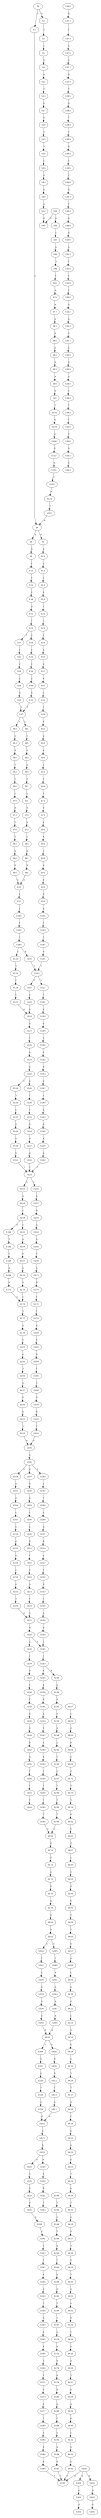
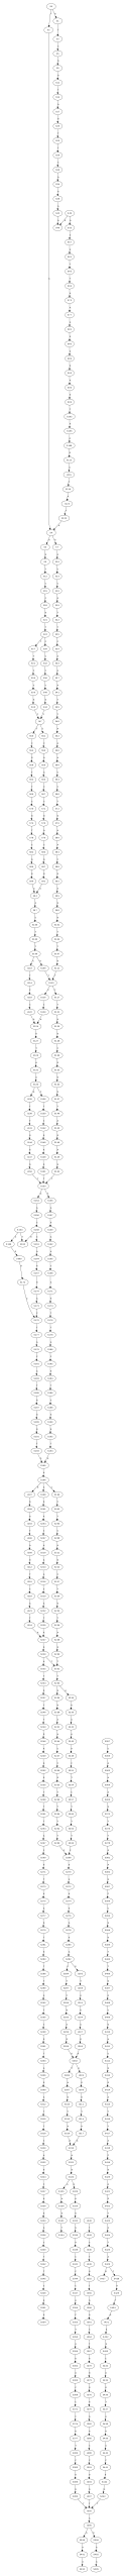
  strict digraph {
    fontname="Liberation Mono"
    node [fontname="Liberation Mono"]
    edge [fontname="Liberation Mono"]
    S0
    S1
    S2
    S3
    S4
    S5
    S6
    S7
    S8
    S9
    S10
    S11
    S12
    S13
    S14
    S15
    S16
    S17
    S18
    S19
    S20
    S21
    S22
    S23
    S24
    S25
    S26
    S27
    S28
    S29
    S30
    S31
    S32
    S33
    S34
    S35
    S36
    S37
    S38
    S39
    S40
    S41
    S42
    S43
    S44
    S45
    S46
    S47
    S48
    S50
    S51
    S52
    S49
    S53
    S54
    S55
    S56
    S57
    S58
    S59
    S60
    S61
    S62
    S63
    S64
    S65
    S66
    S67
    S68
    S69
    S70
    S71
    S72
    S73
    S74
    S75
    S76
    S77
    S78
    S79
    S80
    S81
    S82
    S83
    S84
    S85
    S86
    S87
    S88
    S89
    S90
    S91
    S92
    S93
    S94
    S95
    S96
    S97
    S98
    S99
    S100
    S101
    S102
    S103
    S104
    S105
    S106
    S107
    S108
    S109
    S110
    S111
    S112
    S113
    S114
    S115
    S116
    S117
    S118
    S119
    S120
    S121
    S122
    S123
    S124
    S125
    S126
    S127
    S128
    S129
    S130
    S131
    S132
    S133
    S134
    S135
    S136
    S137
    S138
    S139
    S140
    S141
    S142
    S143
    S144
    S145
    S146
    S147
    S148
    S149
    S150
    S151
    S152
    S153
    S154
    S155
    S156
    S157
    S158
    S159
    S160
    S161
    S162
    S163
    S164
    S165
    S166
    S167
    S168
    n170 [label=S669]
    S170
    S171
    S172
    S173
    S174
    S175
    S176
    S177
    S178
    S179
    S180
    S181
    S182
    S183
    S184
    S185
    S186
    S187
    S188
    S189
    S190
    S191
    S192
    S193
    S194
    S195
    S196
    S197
    S198
    S199
    S200
    S201
    S202
    S203
    S204
    S205
    S206
    S207
    S208
    S209
    S210
    S211
    S212
    S213
    S214
    S215
    S216
    S217
    S218
    S219
    S220
    S221
    S222
    S223
    S224
    S225
    S226
    S227
    S228
    S229
    S230
    S231
    S232
    S233
    S234
    S235
    S236
    S237
    S238
    S239
    S240
    S241
    S242
    S243
    S244
    S245
    S246
    S247
    S248
    S249
    S250
    S251
    S252
    S253
    S254
    S255
    S256
    S257
    S258
    S259
    S260
    S261
    S262
    S263
    S264
    S265
    S266
+   S267
    S268
    S269
    S270
    S271
    S272
    S273
    S274
    S275
    S276
    S277
    S278
    S279
    S280
    S281
    S282
    S283
    S284
    S285
    S286
    S287
    S288
    S289
    S290
    S291
    S292
    S293
    S294
    S295
    S296
    S297
    S298
    S299
    S300
    S301
    S302
    S303
    S304
    S305
    S306
    S307
    S308
    S309
    S310
    S311
    S312
    S313
    S314
    S315
    S316
    S317
    S318
    S319
    S320
    S321
    S322
    S323
    S324
    S325
    S326
    S327
    S328
    S329
    S330
    n332 [label=S531]
    S332
    S333
    S334
    S335
    S336
    S338
    S339
    S341
    S342
    S340
    S343
    S344
    S345
    S346
    S347
    S348
    S349
    S350
    S351
    S352
    S353
    S354
    S355
    S356
    S358
    S359
    S357
    S360
    S361
    S362
    S363
    S364
    S365
    S366
    S367
    S368
    S369
    S370
    S371
    S372
    S373
    S374
    S375
    S376
    S377
    S378
    S379
    S380
    S381
    S382
    S383
    S384
    S385
    S386
    S387
    S388
    S389
    S390
    S391
    S392
    S393
    S394
    S395
    S396
    S397
    S398
    S399
    S400
    S401
    S402
    S403
    S404
    S405
    S406
    S407
    S408
    S409
    S410
    S411
    S412
    S413
    S414
    S415
    S416
    S417
    S418
    S419
    S420
    S421
    S422
    S423
    S424
    S425
    S426
    S427
    S428
    S429
    S430
    S431
    S432
    S433
    S434
    S435
    S436
    S437
    S438
    S439
    S440
    S441
    S442
    S443
    S0 -> S1 [label=A]
    S0 -> S2 [label=T]
    S1 -> S3 [label=T]
    S2 -> S4 [label=A]
    S3 -> S5 [label=C]
    S4 -> S6 [label=G]
    S4 -> S7 [label=A]
    S5 -> S8 [label=G]
    S6 -> S9 [label=G]
    S7 -> S10 [label=A]
    S8 -> S11 [label=G]
    S9 -> S12 [label=T]
    S10 -> S13 [label=C]
    S11 -> S14 [label=T]
    S12 -> S15 [label=C]
    S13 -> S16 [label=C]
    S14 -> S17 [label=A]
    S15 -> S18 [label=C]
    S16 -> S19 [label=G]
    S17 -> S20 [label=G]
    S18 -> S21 [label=G]
    S19 -> S22 [label=T]
    S20 -> S23 [label=T]
    S21 -> S24 [label=T]
    S22 -> S25 [label=T]
    S23 -> S26 [label=T]
    S24 -> S27 [label=T]
    S24 -> S28 [label=C]
    S25 -> S29 [label=C]
    S26 -> S30 [label=C]
    S27 -> S31 [label=T]
    S28 -> S32 [label=C]
    S29 -> S33 [label=A]
    S30 -> S34 [label=A]
    S31 -> S35 [label=C]
    S32 -> S36 [label=C]
    S33 -> S37 [label=A]
    S34 -> S38 [label=A]
    S35 -> S39 [label=C]
    S36 -> S40 [label=C]
    S37 -> S41 [label=A]
    S38 -> S42 [label=A]
    S39 -> S43 [label=G]
    S40 -> S44 [label=G]
    S41 -> S45 [label=T]
    S42 -> S46 [label=A]
    S43 -> S47 [label=T]
    S44 -> S47 [label=T]
    S45 -> S48 [label=T]
    S47 -> S50 [label=T]
    S47 -> S51 [label=C]
    S48 -> S52 [label=A]
    S50 -> S54 [label=C]
    S51 -> S55 [label=C]
    S52 -> S56 [label=A]
    S49 -> S46 [label=G]
    S49 -> S53 [label=A]
    S53 -> S57 [label=C]
    S54 -> S58 [label=G]
    S55 -> S59 [label=A]
    S56 -> S60 [label=A]
    S57 -> S61 [label=A]
    S58 -> S62 [label=T]
    S59 -> S63 [label=A]
    S60 -> S64 [label=C]
    S61 -> S65 [label=T]
    S62 -> S66 [label=T]
    S63 -> S67 [label=C]
    S64 -> S68 [label=C]
    S65 -> S69 [label=T]
    S66 -> S70 [label=C]
    S67 -> S71 [label=C]
    S68 -> S72 [label=T]
    S69 -> S73 [label=A]
    S70 -> S74 [label=G]
    S71 -> S75 [label=G]
    S72 -> S76 [label=G]
    S73 -> S77 [label=A]
    S74 -> S78 [label=T]
    S75 -> S79 [label=A]
    S76 -> S80 [label=A]
    S77 -> S81 [label=A]
    S78 -> S82 [label=C]
    S79 -> S83 [label=C]
    S80 -> S84 [label=A]
    S81 -> S85 [label=G]
    S82 -> S86 [label=G]
    S83 -> S87 [label=G]
    S84 -> S88 [label=C]
    S85 -> S89 [label=A]
    S86 -> S90 [label=G]
    S87 -> S91 [label=G]
    S88 -> S92 [label=G]
    S89 -> S93 [label=G]
    S90 -> S94 [label=A]
    S91 -> S94 [label=A]
    S92 -> S95 [label=A]
    S93 -> S96 [label=A]
    S94 -> S97 [label=A]
    S95 -> S98 [label=G]
    S96 -> S99 [label=G]
    S97 -> S100 [label=C]
    S98 -> S101 [label=G]
    S99 -> S102 [label=T]
    S100 -> S103 [label=T]
    S101 -> S104 [label=T]
    S102 -> S105 [label=G]
    S103 -> S106 [label=T]
    S104 -> S107 [label=T]
    S105 -> S108 [label=A]
    S106 -> S109 [label=G]
    S106 -> S110 [label=C]
    S107 -> S111 [label=G]
    S108 -> S112 [label=G]
    S109 -> S113 [label=T]
    S110 -> S114 [label=T]
    S111 -> S113 [label=T]
    S112 -> S115 [label=A]
    S113 -> S116 [label=C]
    S113 -> S117 [label=T]
    S114 -> S118 [label=C]
    S115 -> S119 [label=C]
    S116 -> S120 [label=C]
    S117 -> S121 [label=T]
    S118 -> S122 [label=C]
    S119 -> S123 [label=A]
    S120 -> S124 [label=A]
    S121 -> S125 [label=A]
    S122 -> S124 [label=A]
    S123 -> S126 [label=T]
    S124 -> S127 [label=G]
    S125 -> S128 [label=G]
    S126 -> S4 [label=A]
    S127 -> S129 [label=T]
    S128 -> S130 [label=C]
    S129 -> S131 [label=A]
    S130 -> S132 [label=G]
    S131 -> S133 [label=A]
    S132 -> S134 [label=G]
    S133 -> S135 [label=G]
    S133 -> S136 [label=C]
    S134 -> S137 [label=G]
    S135 -> S138 [label=T]
    S136 -> S139 [label=T]
    S137 -> S140 [label=T]
    S138 -> S141 [label=T]
    S139 -> S142 [label=C]
    S140 -> S143 [label=A]
    S141 -> S144 [label=G]
    S142 -> S145 [label=G]
    S143 -> S146 [label=G]
    S144 -> S147 [label=A]
    S145 -> S148 [label=A]
    S146 -> S149 [label=A]
    S147 -> S150 [label=G]
    S148 -> S151 [label=G]
    S149 -> S152 [label=G]
    S150 -> S153 [label=T]
    S151 -> S153 [label=T]
    S152 -> S153 [label=T]
    S153 -> S154 [label=A]
    S153 -> S155 [label=C]
    S154 -> S156 [label=A]
    S155 -> S157 [label=A]
    S156 -> S158 [label=C]
    S157 -> S159 [label=G]
    S158 -> S160 [label=G]
    S158 -> S161 [label=C]
    S159 -> S162 [label=A]
-   S160 -> S163 [label=T]
+   S163 -> S160 [label=T]
    S161 -> S164 [label=A]
    S162 -> S165 [label=A]
    S163 -> S166 [label=C]
    S164 -> S167 [label=A]
    S165 -> S168 [label=C]
    S166 -> n170 [label=G]
    S167 -> S170 [label=G]
    S168 -> S171 [label=A]
    n170 -> S172 [label=A]
    S170 -> S173 [label=A]
    S171 -> S174 [label=G]
    S172 -> S175 [label=C]
    S173 -> S175 [label=C]
    S174 -> S176 [label=T]
    S175 -> S177 [label=T]
    S176 -> S178 [label=T]
    S177 -> S179 [label=A]
    S178 -> S180 [label=A]
    S179 -> S181 [label=C]
    S180 -> S182 [label=C]
    S181 -> S183 [label=A]
    S182 -> S184 [label=G]
    S183 -> S185 [label=T]
    S184 -> S186 [label=T]
    S185 -> S187 [label=G]
    S186 -> S188 [label=C]
    S187 -> S189 [label=G]
    S188 -> S190 [label=G]
    S189 -> S191 [label=G]
    S190 -> S192 [label=G]
    S191 -> S193 [label=T]
    S192 -> S194 [label=T]
    S193 -> S195 [label=A]
    S194 -> S195 [label=A]
    S195 -> S196 [label=A]
    S196 -> S197 [label=G]
    S196 -> S198 [label=A]
    S196 -> S199 [label=C]
    S197 -> S200 [label=G]
    S198 -> S201 [label=G]
    S199 -> S202 [label=C]
    S200 -> S203 [label=G]
    S201 -> S204 [label=A]
    S202 -> S205 [label=T]
    S203 -> S206 [label=T]
    S204 -> S207 [label=C]
    S205 -> S208 [label=C]
    S206 -> S209 [label=A]
    S207 -> S210 [label=A]
    S208 -> S211 [label=A]
    S209 -> S212 [label=G]
    S210 -> S213 [label=A]
    S211 -> S214 [label=G]
    S212 -> S215 [label=T]
    S213 -> S216 [label=A]
    S214 -> S217 [label=C]
    S215 -> S218 [label=C]
    S216 -> S219 [label=C]
    S217 -> S220 [label=T]
    S218 -> S221 [label=A]
    S219 -> S222 [label=A]
    S220 -> S223 [label=G]
    S221 -> S224 [label=T]
    S222 -> S225 [label=T]
    S223 -> S226 [label=T]
    S224 -> S227 [label=A]
    S225 -> S227 [label=A]
    S226 -> S228 [label=A]
    S227 -> S229 [label=G]
    S228 -> S230 [label=G]
    S229 -> S231 [label=T]
    S229 -> S232 [label=A]
    S230 -> S231 [label=T]
    S231 -> S233 [label=T]
    S232 -> S234 [label=T]
    S233 -> S235 [label=G]
    S233 -> S236 [label=A]
    S234 -> S237 [label=G]
    S235 -> S238 [label=G]
    S236 -> S239 [label=G]
    S237 -> S240 [label=T]
    S238 -> S241 [label=A]
    S239 -> S242 [label=A]
    S240 -> S243 [label=T]
    S241 -> S244 [label=A]
    S242 -> S245 [label=A]
    S243 -> S246 [label=G]
    S244 -> S247 [label=C]
    S245 -> S248 [label=A]
    S246 -> S249 [label=A]
    S247 -> S250 [label=C]
    S248 -> S251 [label=C]
    S249 -> S252 [label=G]
    S250 -> S253 [label=G]
    S251 -> S254 [label=T]
    S252 -> S255 [label=G]
    S253 -> S256 [label=T]
    S254 -> S257 [label=C]
    S255 -> S258 [label=T]
    S256 -> S259 [label=T]
    S257 -> S260 [label=T]
    S258 -> S261 [label=T]
    S259 -> S262 [label=T]
    S260 -> S263 [label=T]
    S261 -> S264 [label=T]
    S262 -> S265 [label=T]
    S263 -> S266 [label=T]
+   S264 -> S267 [label=A]
    S265 -> S268 [label=C]
    S266 -> S268 [label=C]
+   S267 -> S269 [label=C]
    S268 -> S270 [label=G]
    S269 -> S271 [label=G]
    S270 -> S272 [label=A]
    S271 -> S273 [label=T]
    S272 -> S274 [label=A]
    S273 -> S275 [label=A]
    S274 -> S276 [label=G]
    S275 -> S277 [label=A]
    S276 -> S278 [label=A]
    S277 -> S279 [label=G]
    S278 -> S280 [label=G]
    S279 -> S281 [label=T]
    S280 -> S282 [label=A]
    S281 -> S283 [label=G]
    S282 -> S284 [label=C]
    S282 -> S285 [label=G]
    S283 -> S286 [label=T]
    S284 -> S287 [label=T]
    S285 -> S288 [label=T]
    S286 -> S289 [label=T]
    S287 -> S290 [label=C]
    S288 -> S291 [label=A]
    S289 -> S292 [label=A]
    S290 -> S293 [label=G]
    S291 -> S294 [label=G]
    S292 -> S295 [label=T]
    S293 -> S296 [label=A]
    S294 -> S297 [label=A]
    S295 -> S298 [label=C]
    S296 -> S299 [label=G]
    S297 -> S300 [label=G]
    S298 -> S301 [label=G]
    S299 -> S302 [label=G]
    S300 -> S302 [label=G]
    S301 -> S303 [label=T]
    S302 -> S304 [label=T]
    S302 -> S305 [label=A]
    S303 -> S306 [label=A]
    S304 -> S307 [label=A]
    S305 -> S308 [label=G]
    S306 -> S309 [label=G]
    S307 -> S310 [label=G]
    S308 -> S311 [label=G]
    S309 -> S312 [label=A]
    S310 -> S313 [label=T]
    S311 -> S314 [label=T]
    S312 -> S315 [label=T]
    S313 -> S316 [label=A]
    S314 -> S317 [label=A]
    S315 -> S318 [label=T]
    S316 -> S319 [label=A]
    S317 -> S319 [label=A]
    S318 -> S320 [label=C]
    S319 -> S321 [label=A]
    S320 -> S322 [label=A]
    S321 -> S323 [label=G]
    S322 -> S324 [label=G]
    S323 -> S325 [label=A]
    S323 -> S326 [label=G]
    S324 -> S327 [label=C]
    S325 -> S328 [label=A]
    S326 -> S329 [label=A]
    S327 -> S330 [label=A]
    S328 -> n332 [label=G]
    S329 -> S332 [label=G]
    S330 -> S333 [label=G]
    n332 -> S334 [label=T]
    S332 -> S335 [label=G]
    S333 -> S336 [label=A]
    S335 -> S338 [label=A]
    S336 -> S339 [label=C]
    S338 -> S341 [label=C]
    S339 -> S342 [label=T]
    S341 -> S344 [label=C]
    S342 -> S345 [label=T]
    S340 -> S343 [label=T]
    S343 -> S346 [label=C]
    S344 -> S347 [label=C]
    S345 -> S348 [label=C]
    S346 -> S349 [label=T]
    S347 -> S350 [label=A]
    S348 -> S351 [label=G]
    S349 -> S352 [label=G]
    S350 -> S353 [label=C]
    S351 -> S354 [label=A]
    S352 -> S355 [label=T]
    S353 -> S356 [label=T]
    S355 -> S358 [label=G]
    S356 -> S359 [label=A]
    S358 -> S361 [label=A]
    S359 -> S362 [label=G]
    S357 -> S360 [label=C]
    S360 -> S363 [label=A]
    S361 -> S364 [label=C]
    S362 -> S365 [label=A]
    S363 -> S366 [label=A]
    S364 -> S367 [label=T]
    S365 -> S368 [label=C]
    S366 -> S369 [label=A]
    S367 -> S370 [label=A]
    S368 -> S371 [label=C]
    S369 -> S372 [label=G]
    S370 -> S373 [label=G]
    S371 -> S374 [label=C]
    S372 -> S375 [label=T]
    S373 -> S376 [label=G]
    S374 -> S377 [label=G]
    S375 -> S378 [label=T]
    S376 -> S379 [label=A]
    S377 -> S380 [label=T]
    S378 -> S381 [label=G]
    S379 -> S382 [label=G]
    S380 -> S383 [label=C]
    S381 -> S384 [label=A]
    S382 -> S385 [label=A]
    S383 -> S386 [label=G]
    S384 -> S387 [label=G]
    S385 -> S388 [label=C]
    S386 -> S389 [label=G]
    S387 -> S390 [label=C]
    S388 -> S391 [label=C]
    S389 -> S392 [label=T]
    S390 -> S393 [label=C]
    S391 -> S394 [label=G]
-   S395 -> S392 [label=A]
+   S392 -> S395 [label=A]
    S393 -> S396 [label=G]
    S394 -> S397 [label=G]
    S395 -> S398 [label=A]
    S395 -> S399 [label=G]
    S396 -> S400 [label=G]
    S397 -> S392 [label=T]
    S398 -> S401 [label=A]
    S399 -> S402 [label=A]
    S400 -> S403 [label=T]
    S401 -> S404 [label=A]
    S402 -> S405 [label=A]
    S403 -> S406 [label=T]
    S406 -> S407 [label=G]
    S407 -> S408 [label=A]
    S408 -> S409 [label=C]
    S409 -> S410 [label=G]
    S410 -> S411 [label=A]
    S411 -> S412 [label=C]
    S412 -> S413 [label=G]
    S413 -> S414 [label=G]
    S414 -> S415 [label=A]
    S415 -> S416 [label=T]
    S416 -> S417 [label=T]
    S417 -> S418 [label=A]
    S418 -> S419 [label=C]
    S419 -> S420 [label=G]
    S420 -> S421 [label=A]
    S421 -> S422 [label=G]
    S422 -> S423 [label=T]
    S423 -> S424 [label=A]
    S424 -> S425 [label=T]
    S425 -> S426 [label=A]
    S426 -> S427 [label=G]
-   S427 -> S428 [label=T]
+   S426 -> S428 [label=T]
    S428 -> S429 [label=A]
    S429 -> S430 [label=T]
    S430 -> S431 [label=A]
    S431 -> S432 [label=A]
    S432 -> S433 [label=G]
    S433 -> S434 [label=C]
    S434 -> S435 [label=A]
    S435 -> S436 [label=G]
    S436 -> S437 [label=T]
    S437 -> S438 [label=A]
    S438 -> S439 [label=A]
    S439 -> S440 [label=A]
    S440 -> S441 [label=C]
    S441 -> S442 [label=G]
    S442 -> S443 [label=G]
    S443 -> S392 [label=T]
  }
